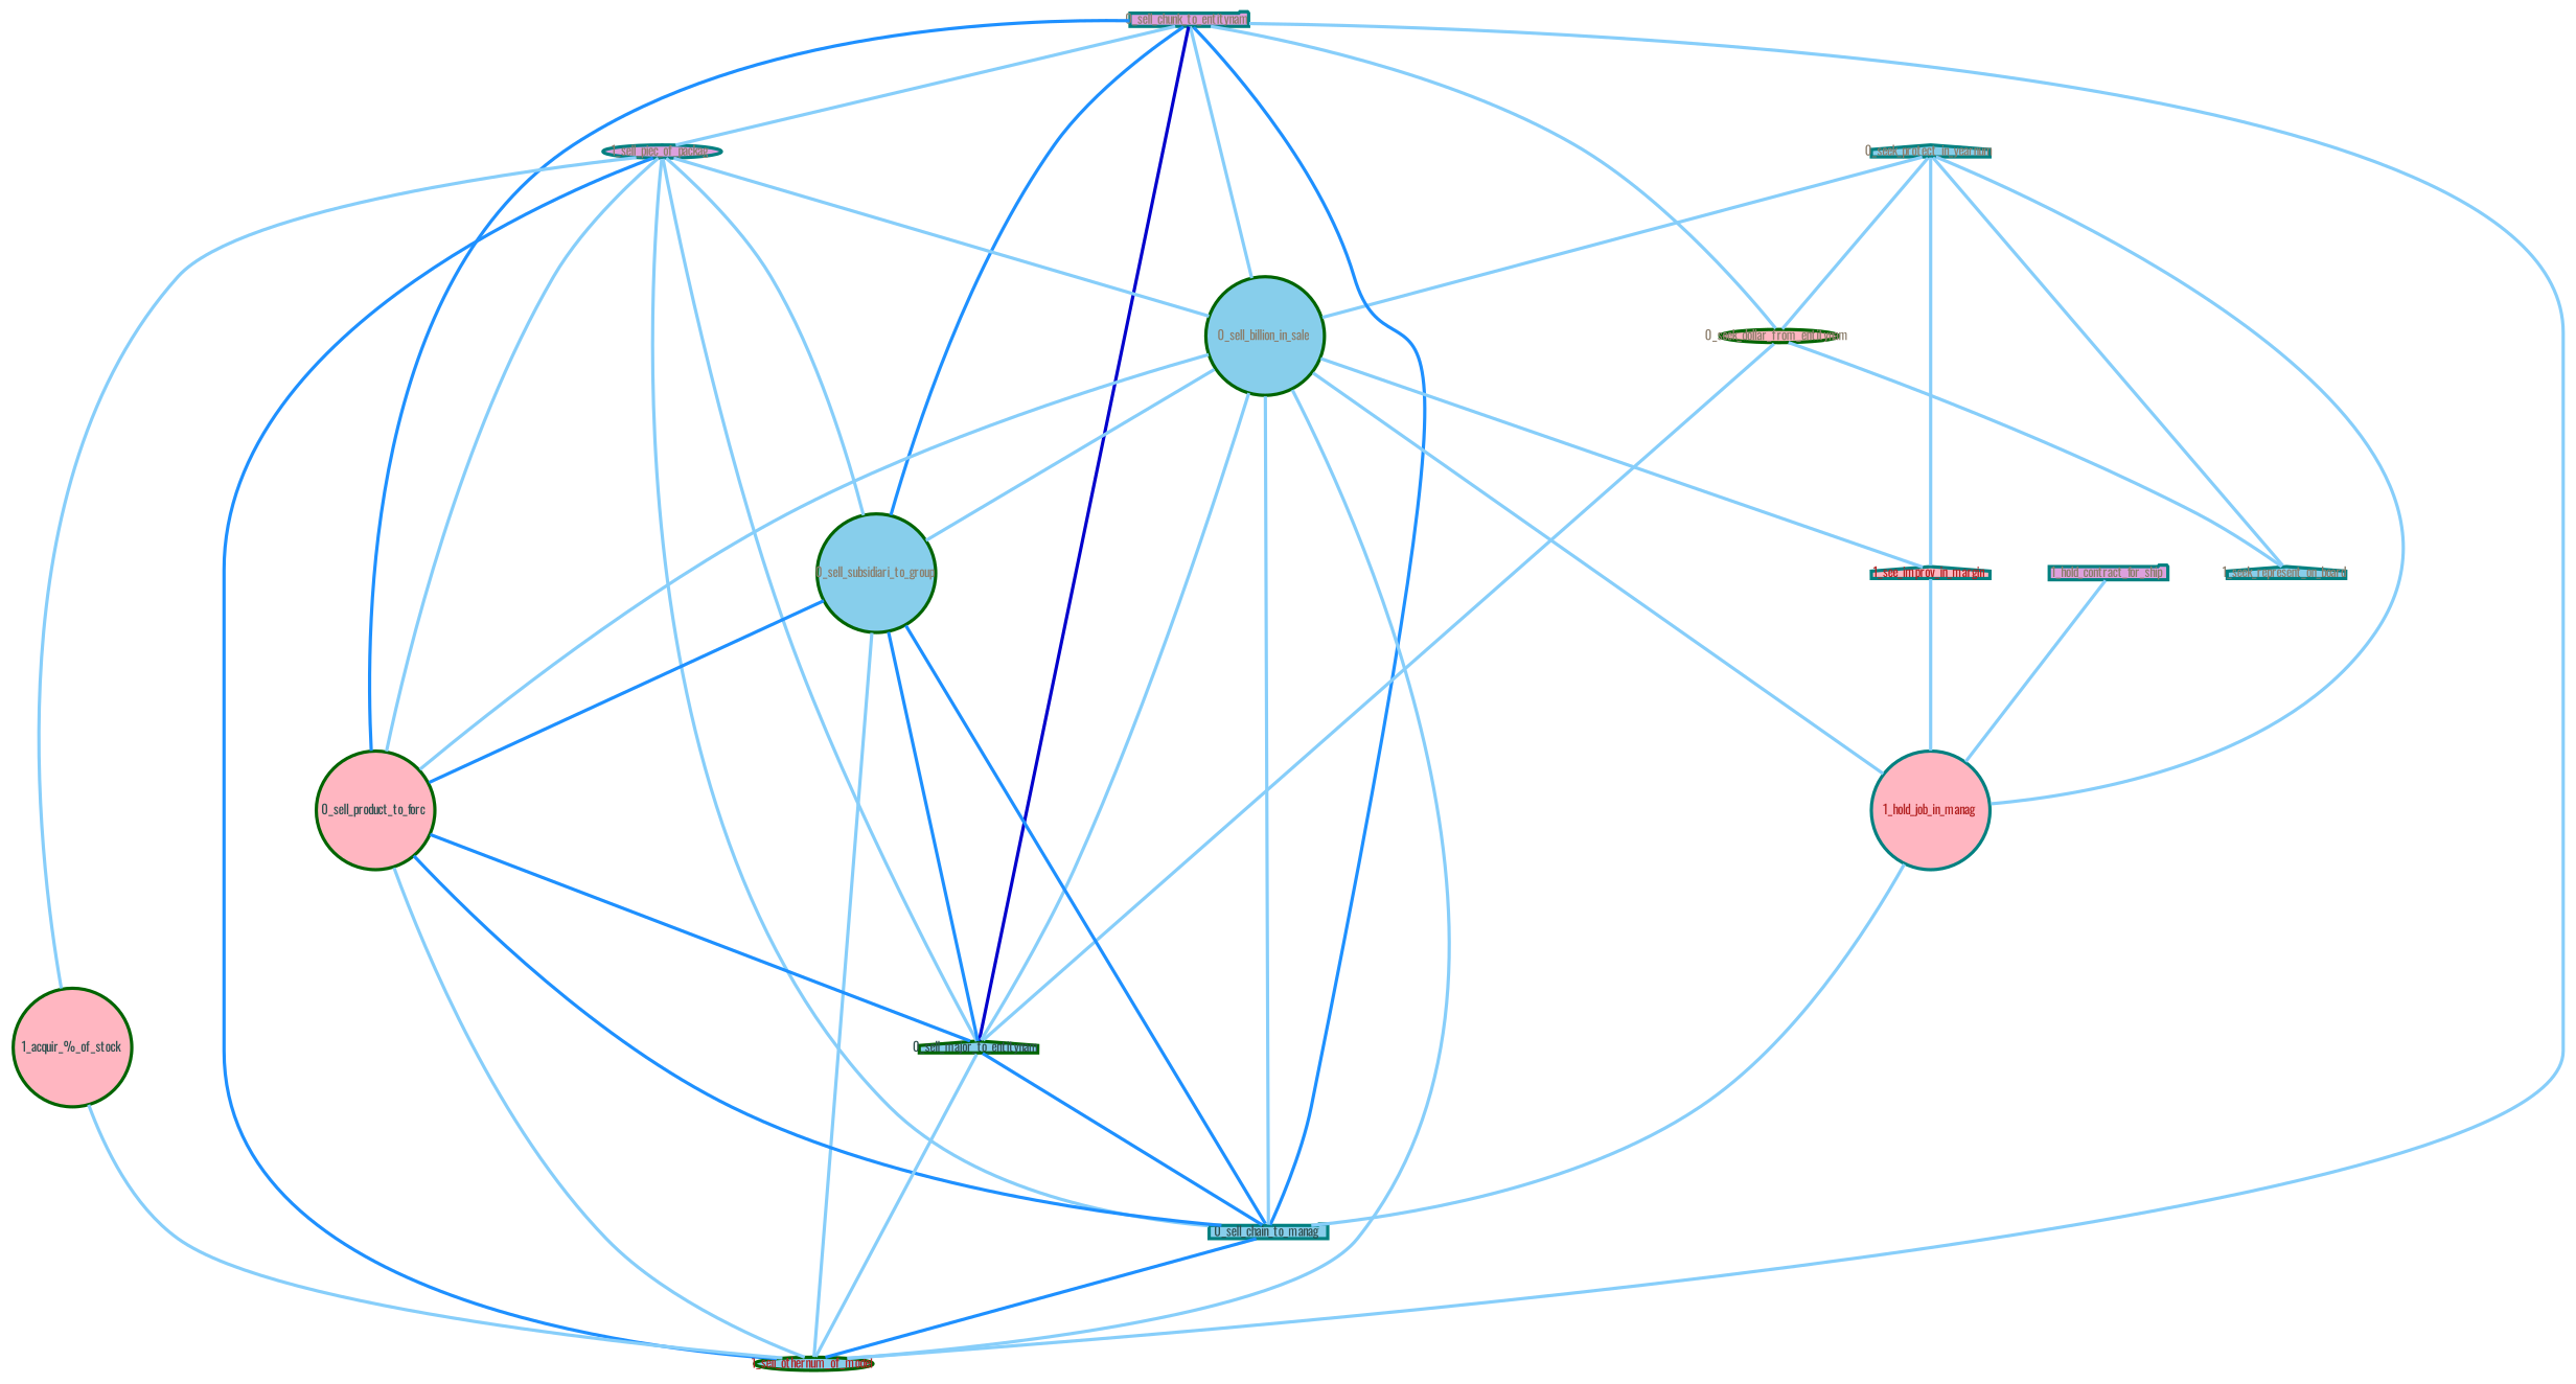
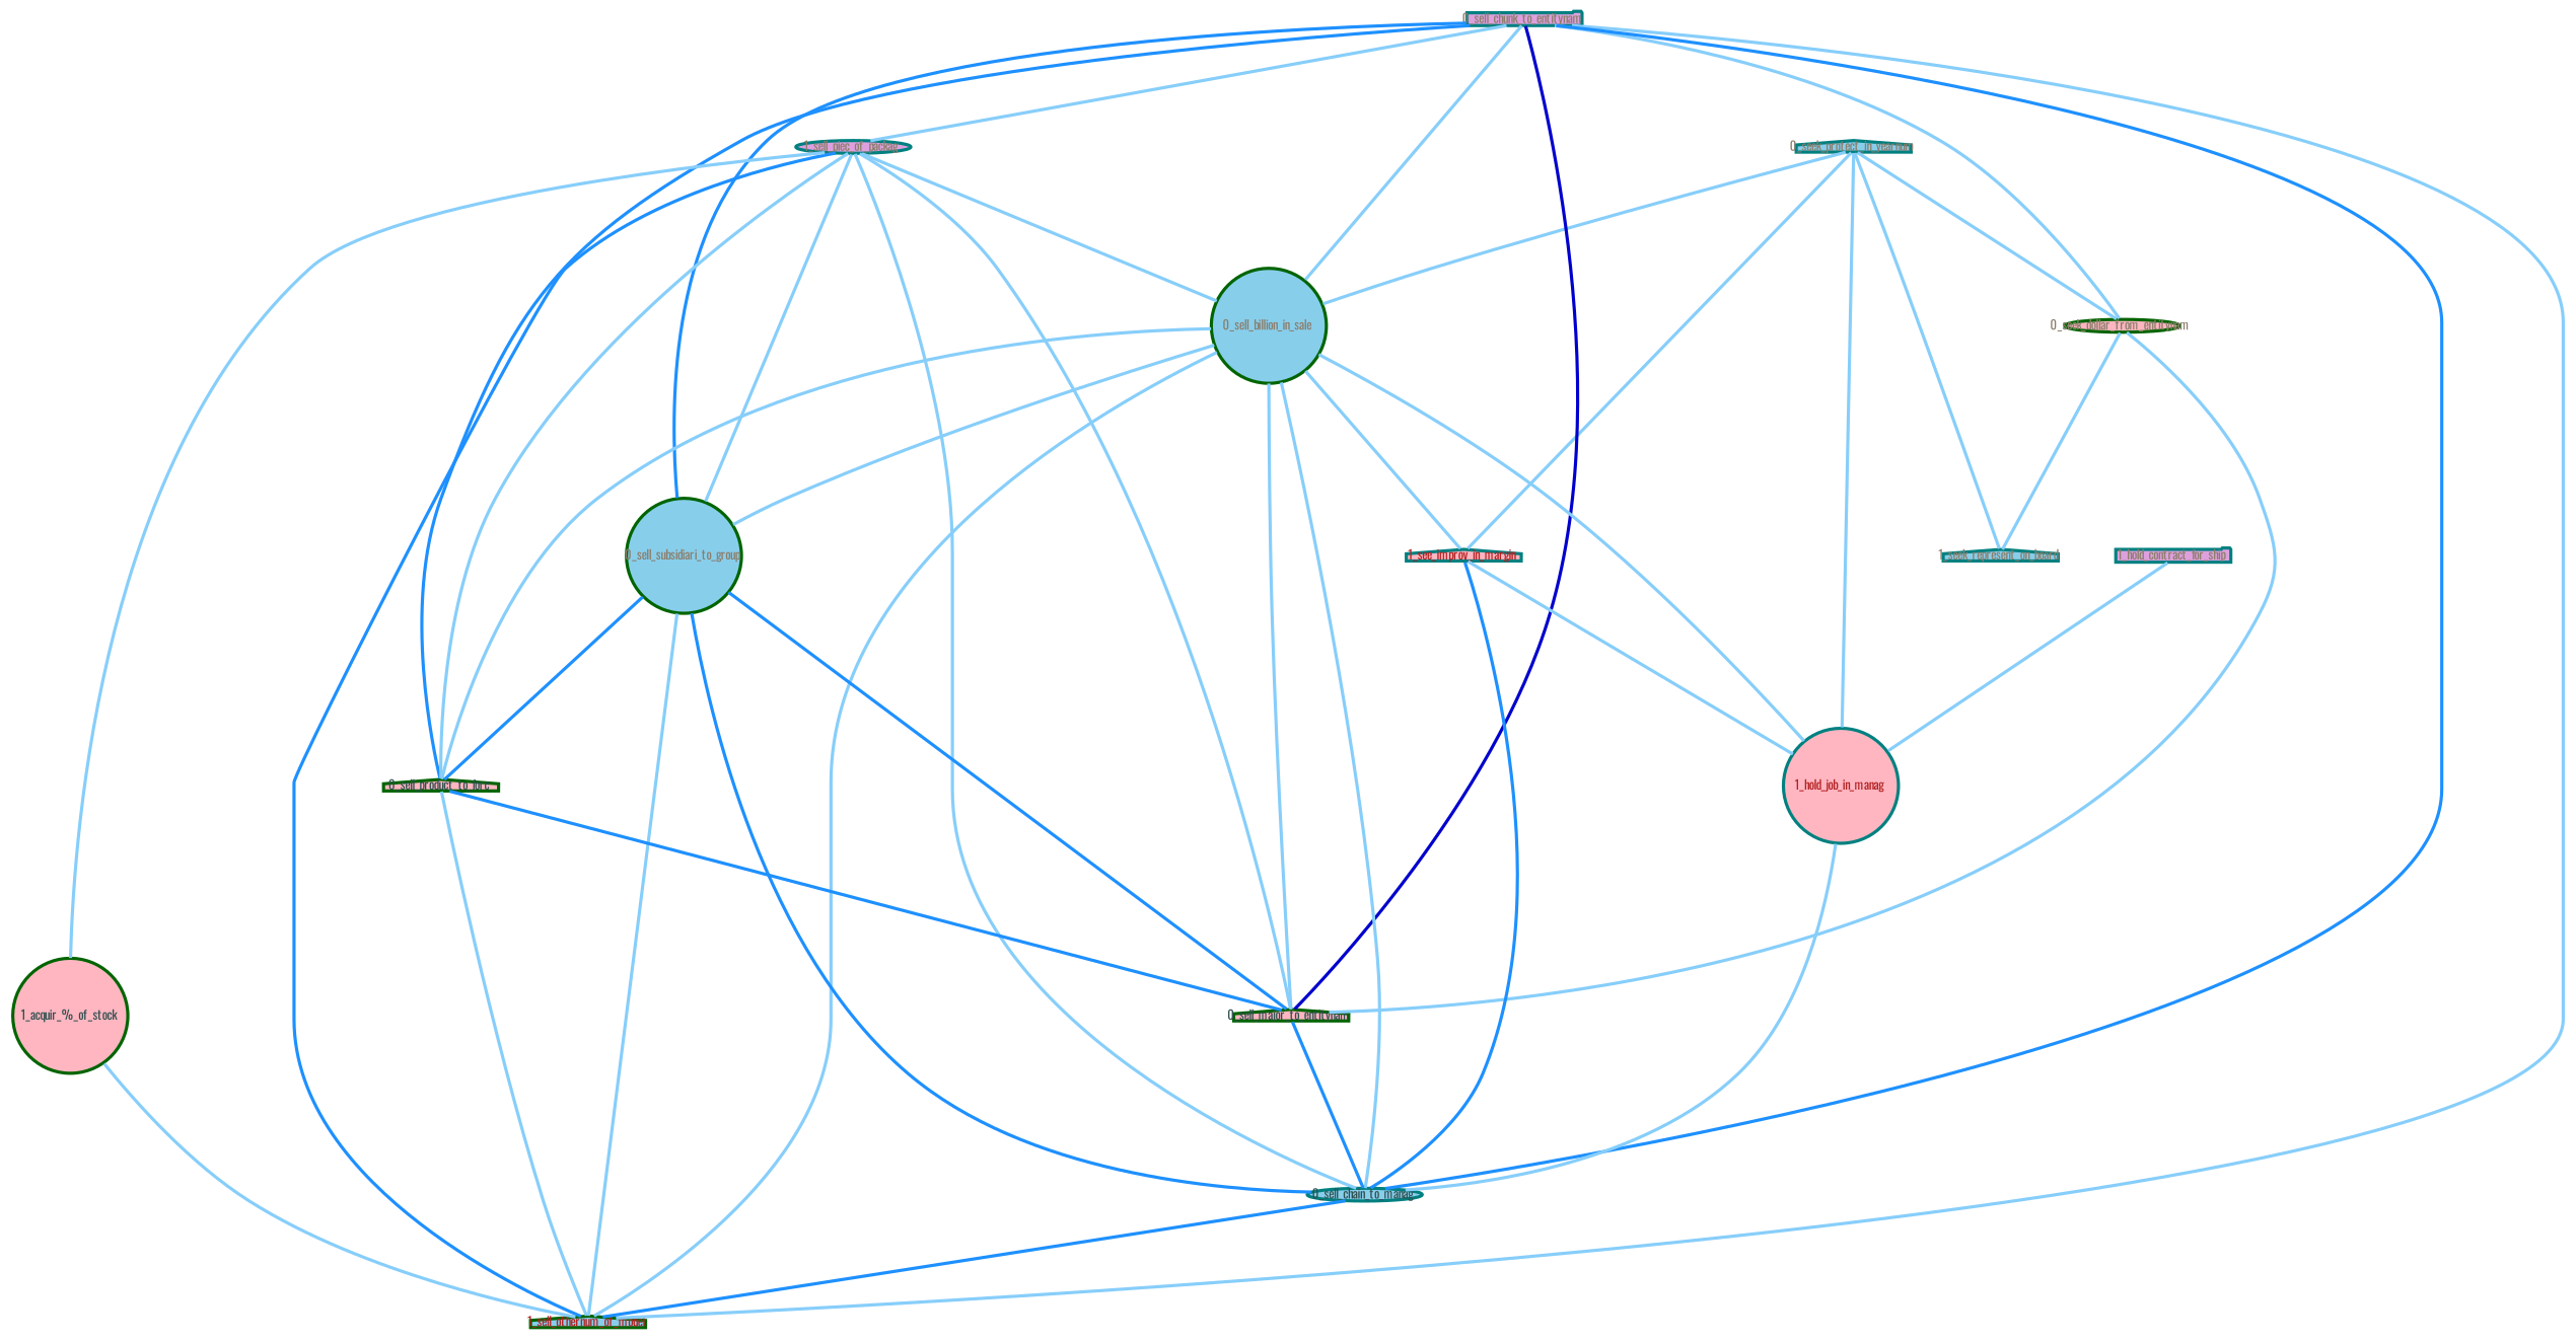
  graph {
    fontname=Oswald
    node [color=teal fillcolor=skyblue fixedsize=true fontcolor="#8b7d6b" fontname=Oswald fontsize=4 shape=circle style=filled]
    edge [color="#87cefa" fontname=Oswald w=1]
    "0_seek_protect_in_yearnum " [height=.06 shape=house width=.5]
    "0_sell_chunk_to_entitynam " [fillcolor=plum height=.06 shape=folder width=.5]
    "1_hold_contract_for_ship " [fillcolor=plum height=.06 shape=folder width=.5]
    "1_sell_piec_of_packag " [fillcolor=plum height=.06 shape=ellipse width=.5]
    "0_sell_billion_in_sale " [color=darkgreen height=.06 width=.5]
    "0_seek_dollar_from_entitynam " [color=darkgreen fillcolor=lightpink height=.06 shape=ellipse width=.5]
    "1_seek_represent_on_board " [height=.06 shape=house width=.5]
    "0_sell_subsidiari_to_group " [color=darkgreen height=.06 width=.5]
    "1_see_improv_in_margin " [fillcolor=lightpink fontcolor="#b22222" height=.06 shape=house width=.5]
    "1_hold_job_in_manag " [fillcolor=lightpink fontcolor="#b22222" height=.06 width=.5]
-   "1_sell_othernum_of_model " [color=darkgreen fontcolor="#b22222" height=.06 shape=ellipse width=.5]
-   "0_sell_product_to_forc " [color=darkgreen fillcolor=lightpink fontcolor="#2f4f4f" height=.06 width=.5]
-   "0_sell_major_to_entitynam " [color=darkgreen fontcolor="#2f4f4f" height=.06 shape=house width=.5]
-   "0_sell_chain_to_manag " [fontcolor="#2f4f4f" height=.06 shape=folder width=.5]
+   "1_sell_othernum_of_model " [color=darkgreen fontcolor="#b22222" height=.06 shape=house width=.5]
+   "0_sell_product_to_forc " [color=darkgreen fillcolor=lightpink fontcolor="#2f4f4f" height=.06 shape=house width=.5]
+   "0_sell_major_to_entitynam " [color=darkgreen fillcolor=lightpink fontcolor="#2f4f4f" height=.06 shape=house width=.5]
+   "0_sell_chain_to_manag " [fontcolor="#2f4f4f" height=.06 shape=ellipse width=.5]
    "1_acquir_%_of_stock " [color=darkgreen fillcolor=lightpink fontcolor="#2f4f4f" height=.06 width=.5]
    subgraph sub_1 {
      "0_seek_protect_in_yearnum "
      "0_sell_chunk_to_entitynam "
      "1_hold_contract_for_ship "
      "1_sell_piec_of_packag "
      "0_sell_billion_in_sale "
      "0_seek_dollar_from_entitynam "
      "1_seek_represent_on_board "
      "0_sell_subsidiari_to_group "
    }
    subgraph sub_2 {
      "1_see_improv_in_margin "
      "1_hold_job_in_manag "
      "1_sell_othernum_of_model "
    }
    "0_seek_protect_in_yearnum " -- "0_sell_billion_in_sale "
    "0_seek_protect_in_yearnum " -- "0_seek_dollar_from_entitynam "
    "0_seek_protect_in_yearnum " -- "1_seek_represent_on_board "
    "0_seek_protect_in_yearnum " -- "1_see_improv_in_margin "
    "0_seek_protect_in_yearnum " -- "1_hold_job_in_manag "
    "0_sell_chunk_to_entitynam " -- "1_sell_piec_of_packag "
    "0_sell_chunk_to_entitynam " -- "0_sell_billion_in_sale "
    "0_sell_chunk_to_entitynam " -- "0_seek_dollar_from_entitynam "
    "0_sell_chunk_to_entitynam " -- "0_sell_subsidiari_to_group " [color="#1e90ff" w=2]
    "0_sell_chunk_to_entitynam " -- "1_sell_othernum_of_model "
    "0_sell_chunk_to_entitynam " -- "0_sell_product_to_forc " [color="#1e90ff" w=2]
    "0_sell_chunk_to_entitynam " -- "0_sell_major_to_entitynam " [color="#0000cd" w=3]
    "0_sell_chunk_to_entitynam " -- "0_sell_chain_to_manag " [color="#1e90ff" w=2]
    "1_hold_contract_for_ship " -- "1_hold_job_in_manag "
    "1_sell_piec_of_packag " -- "0_sell_billion_in_sale "
    "1_sell_piec_of_packag " -- "0_sell_subsidiari_to_group "
    "1_sell_piec_of_packag " -- "1_sell_othernum_of_model " [color="#1e90ff" w=2]
    "1_sell_piec_of_packag " -- "0_sell_product_to_forc "
    "1_sell_piec_of_packag " -- "0_sell_major_to_entitynam "
    "1_sell_piec_of_packag " -- "0_sell_chain_to_manag "
    "1_sell_piec_of_packag " -- "1_acquir_%_of_stock "
    "0_sell_billion_in_sale " -- "0_sell_subsidiari_to_group "
    "0_sell_billion_in_sale " -- "1_see_improv_in_margin "
    "0_sell_billion_in_sale " -- "1_hold_job_in_manag "
    "0_sell_billion_in_sale " -- "1_sell_othernum_of_model "
    "0_sell_billion_in_sale " -- "0_sell_product_to_forc "
    "0_sell_billion_in_sale " -- "0_sell_major_to_entitynam "
    "0_sell_billion_in_sale " -- "0_sell_chain_to_manag "
    "0_seek_dollar_from_entitynam " -- "1_seek_represent_on_board "
    "0_seek_dollar_from_entitynam " -- "0_sell_major_to_entitynam "
    "0_sell_subsidiari_to_group " -- "1_sell_othernum_of_model "
    "0_sell_subsidiari_to_group " -- "0_sell_product_to_forc " [color="#1e90ff" w=2]
    "0_sell_subsidiari_to_group " -- "0_sell_major_to_entitynam " [color="#1e90ff" w=2]
    "0_sell_subsidiari_to_group " -- "0_sell_chain_to_manag " [color="#1e90ff" w=2]
    "1_see_improv_in_margin " -- "1_hold_job_in_manag "
    "1_hold_job_in_manag " -- "0_sell_chain_to_manag "
    "0_sell_product_to_forc " -- "1_sell_othernum_of_model "
    "0_sell_product_to_forc " -- "0_sell_major_to_entitynam " [color="#1e90ff" w=2]
-   "0_sell_product_to_forc " -- "0_sell_chain_to_manag " [color="#1e90ff" w=2]
-   "0_sell_major_to_entitynam " -- "1_sell_othernum_of_model "
+   "1_see_improv_in_margin " -- "0_sell_chain_to_manag " [color="#1e90ff" w=2]
    "0_sell_major_to_entitynam " -- "0_sell_chain_to_manag " [color="#1e90ff" w=2]
    "0_sell_chain_to_manag " -- "1_sell_othernum_of_model " [color="#1e90ff"]
    "1_acquir_%_of_stock " -- "1_sell_othernum_of_model "
  }
